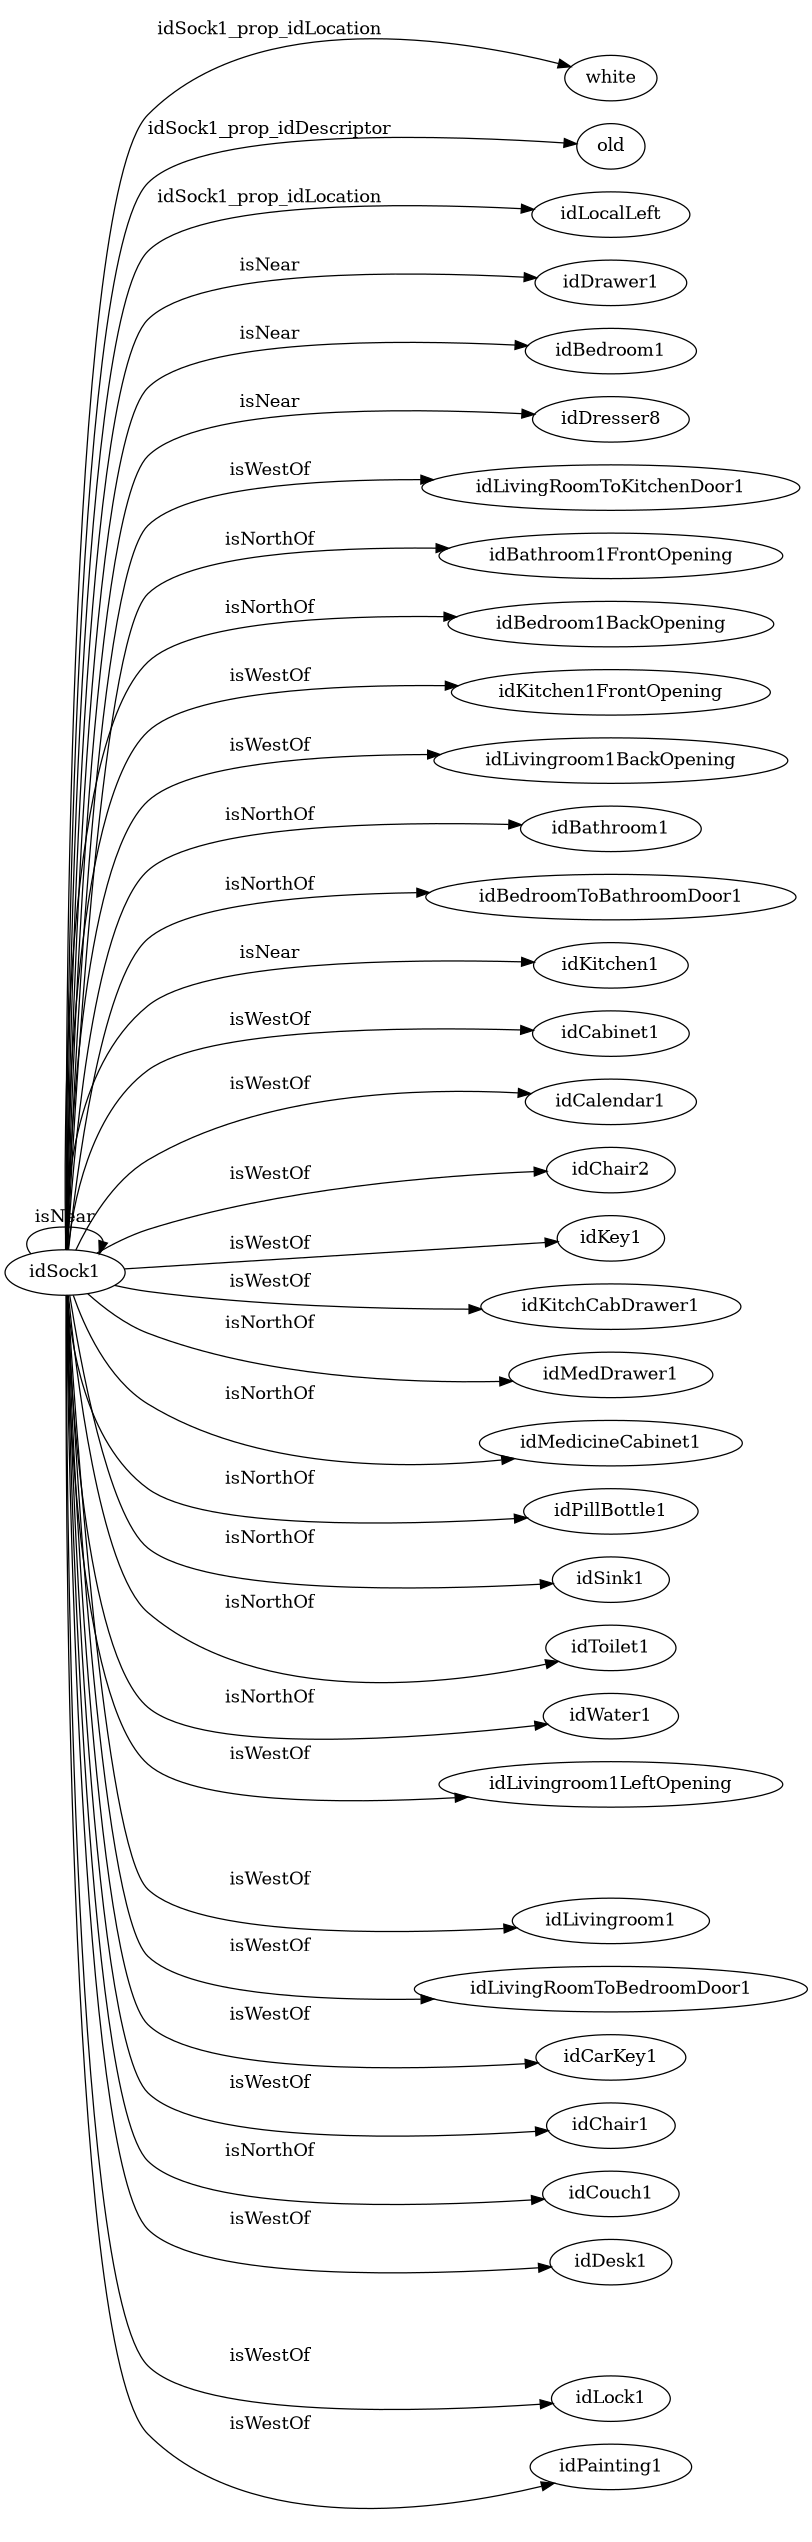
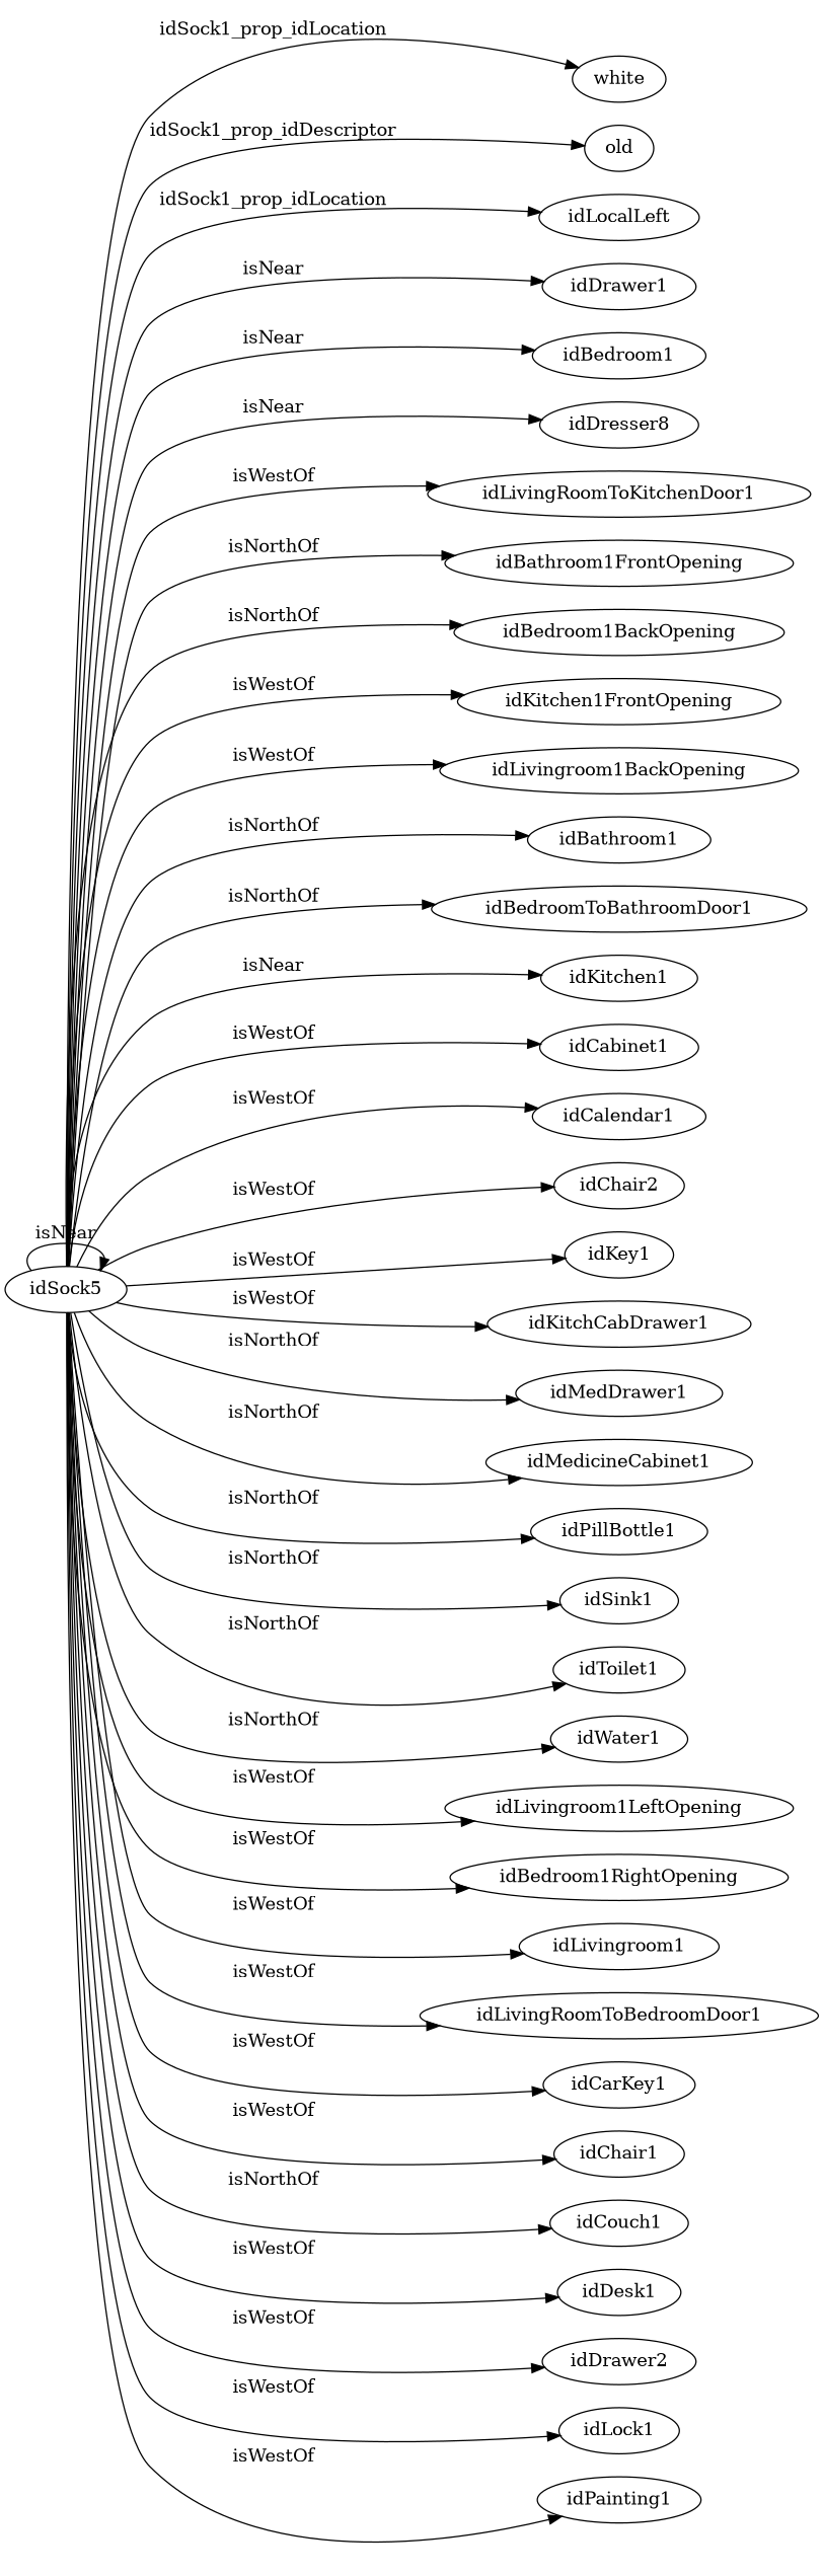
  digraph {
    rankdir=LR
    node [node_type=entity_node]
    edge [edge_type=relationship]
-   idSock1
+   idSock1 [label=idSock5]
    white [node_type=property_node]
    old [node_type=property_node]
    idLocalLeft [node_type=property_node]
    idDrawer1
    idBedroom1
    n7 [label=idDresser8]
    idLivingRoomToKitchenDoor1
    idBathroom1FrontOpening
    idBedroom1BackOpening
    idKitchen1FrontOpening
    idLivingroom1BackOpening
    idBathroom1
    idBedroomToBathroomDoor1
    idKitchen1
    idCabinet1
    idCalendar1
    idChair2
    idKey1
    idKitchCabDrawer1
    idMedDrawer1
    idMedicineCabinet1
    idPillBottle1
    idSink1
    idToilet1
    idWater1
    idLivingroom1LeftOpening
+   idBedroom1RightOpening
    idLivingroom1
    idLivingRoomToBedroomDoor1
    idCarKey1
    idChair1
    idCouch1
    idDesk1
+   idDrawer2
    idLock1
    idPainting1
    idSock1 -> idSock1 [label=isNear]
    idSock1 -> white [edge_type=property label=idSock1_prop_idLocation]
    idSock1 -> old [edge_type=property label=idSock1_prop_idDescriptor]
    idSock1 -> idLocalLeft [edge_type=property label=idSock1_prop_idLocation]
    idSock1 -> idDrawer1 [label=isNear]
    idSock1 -> idBedroom1 [label=isNear]
    idSock1 -> n7 [label=isNear]
    idSock1 -> idLivingRoomToKitchenDoor1 [label=isWestOf]
    idSock1 -> idBathroom1FrontOpening [label=isNorthOf]
    idSock1 -> idBedroom1BackOpening [label=isNorthOf]
    idSock1 -> idKitchen1FrontOpening [label=isWestOf]
    idSock1 -> idLivingroom1BackOpening [label=isWestOf]
    idSock1 -> idBathroom1 [label=isNorthOf]
    idSock1 -> idBedroomToBathroomDoor1 [label=isNorthOf]
    idSock1 -> idKitchen1 [label=isNear]
    idSock1 -> idCabinet1 [label=isWestOf]
    idSock1 -> idCalendar1 [label=isWestOf]
    idSock1 -> idChair2 [label=isWestOf]
    idSock1 -> idKey1 [label=isWestOf]
    idSock1 -> idKitchCabDrawer1 [label=isWestOf]
    idSock1 -> idMedDrawer1 [label=isNorthOf]
    idSock1 -> idMedicineCabinet1 [label=isNorthOf]
    idSock1 -> idPillBottle1 [label=isNorthOf]
    idSock1 -> idSink1 [label=isNorthOf]
    idSock1 -> idToilet1 [label=isNorthOf]
    idSock1 -> idWater1 [label=isNorthOf]
    idSock1 -> idLivingroom1LeftOpening [label=isWestOf]
+   idSock1 -> idBedroom1RightOpening [label=isWestOf]
    idSock1 -> idLivingroom1 [label=isWestOf]
    idSock1 -> idLivingRoomToBedroomDoor1 [label=isWestOf]
    idSock1 -> idCarKey1 [label=isWestOf]
    idSock1 -> idChair1 [label=isWestOf]
    idSock1 -> idCouch1 [label=isNorthOf]
    idSock1 -> idDesk1 [label=isWestOf]
+   idSock1 -> idDrawer2 [label=isWestOf]
    idSock1 -> idLock1 [label=isWestOf]
    idSock1 -> idPainting1 [label=isWestOf]
  }
